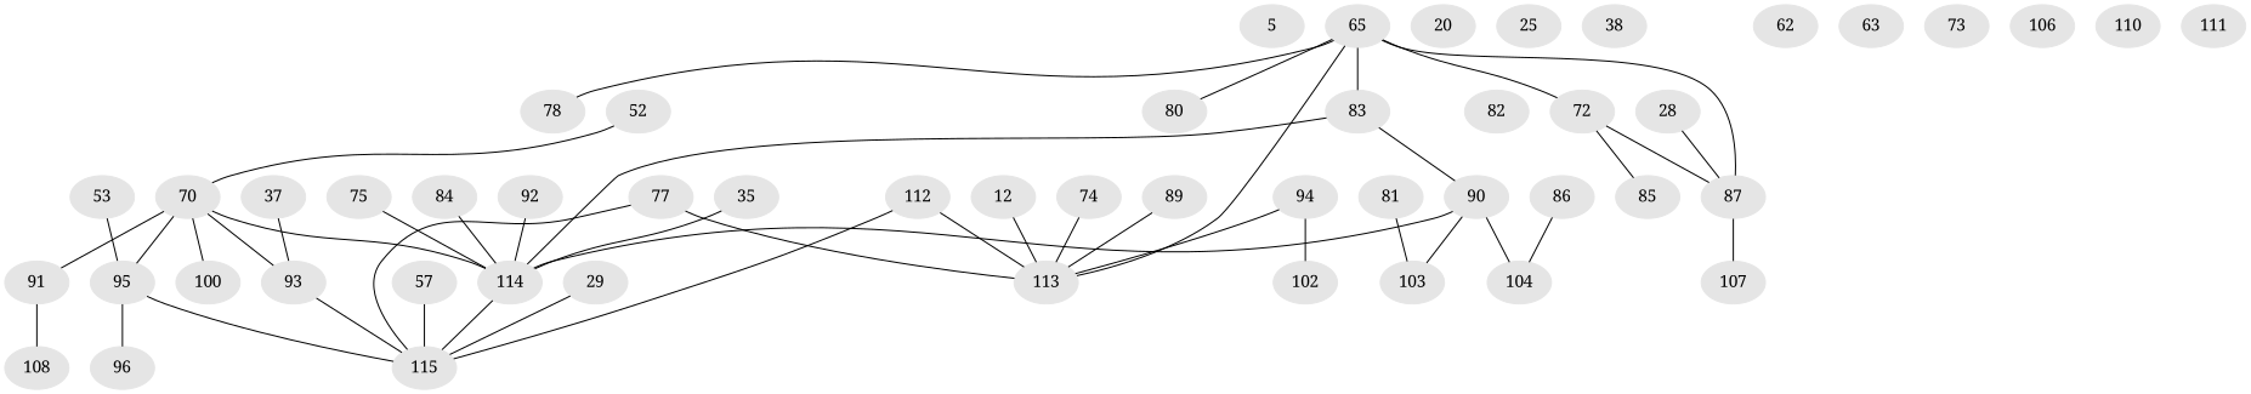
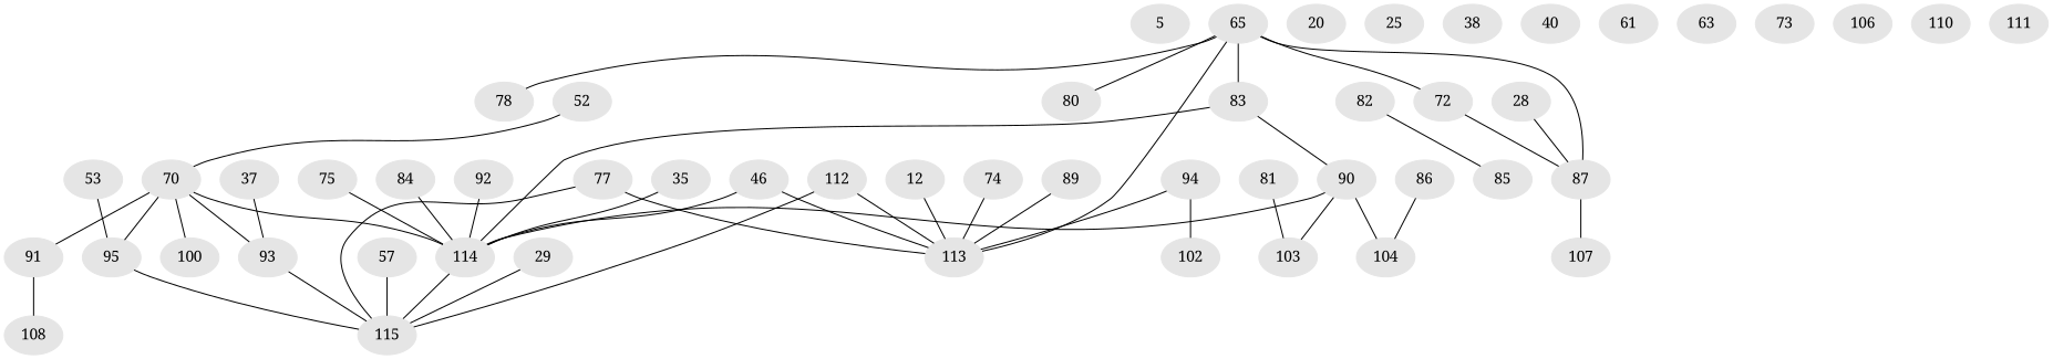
  graph {
    fontname="Noto Serif"
    node [color=gray90 fontname="Noto Serif" style=filled]
    edge [fontname="Noto Serif"]
    5
    113 [super="+26+101"]
    12
    20
    25
    28
    87
    107
    29 [super="+23"]
    115 [super="+21"]
    114 [super="+71+109"]
    35
    93 [super="+47"]
    37
    38
+   40
+   46
    n18 [label=70 super="+22+41+69"]
    95 [super="+9+51"]
    91 [super="+39"]
    100 [super="+10+56"]
    52
-   96 [super="+45+55"]
    53
    57
-   61 [label=62]
+   61
    63
    65 [super="+49+58"]
    72
    78
    80
    83 [super="+6"]
    85 [super="+64+24+60"]
    90 [super="+33"]
    73 [super="+32"]
    74
    75
    108
    77
    81 [super="+67"]
    103 [super="+8+68"]
    82 [super="+11+43"]
    104 [super="+3"]
    84
    86
    89
    92
    94 [super="+15"]
    102
    106
    110
    111 [super="+54"]
    112
    12 -- 113
    28 -- 87
    87 -- 107
    29 -- 115
    114 -- 115 [weight=3]
    35 -- 114
    93 -- 115 [weight=2]
    37 -- 93
+   46 -- 113
+   46 -- 114
    n18 -- 114 [weight=4]
    n18 -- 93
    n18 -- 95 [weight=2]
    n18 -- 91
    n18 -- 100
    95 -- 115 [weight=2]
-   95 -- 96
    91 -- 108
    52 -- n18
    53 -- 95
    57 -- 115
    65 -- 113
    65 -- 87 [weight=2]
    65 -- 72
    65 -- 78
    65 -- 80
    65 -- 83
    72 -- 87
-   72 -- 85
+   82 -- 85
    83 -- 114
    83 -- 90
    90 -- 114
    90 -- 103
    90 -- 104
    74 -- 113
    75 -- 114
    77 -- 113
    77 -- 115
    81 -- 103
    84 -- 114
    86 -- 104
    89 -- 113
    92 -- 114
    94 -- 113
    94 -- 102
    112 -- 113
    112 -- 115
  }
